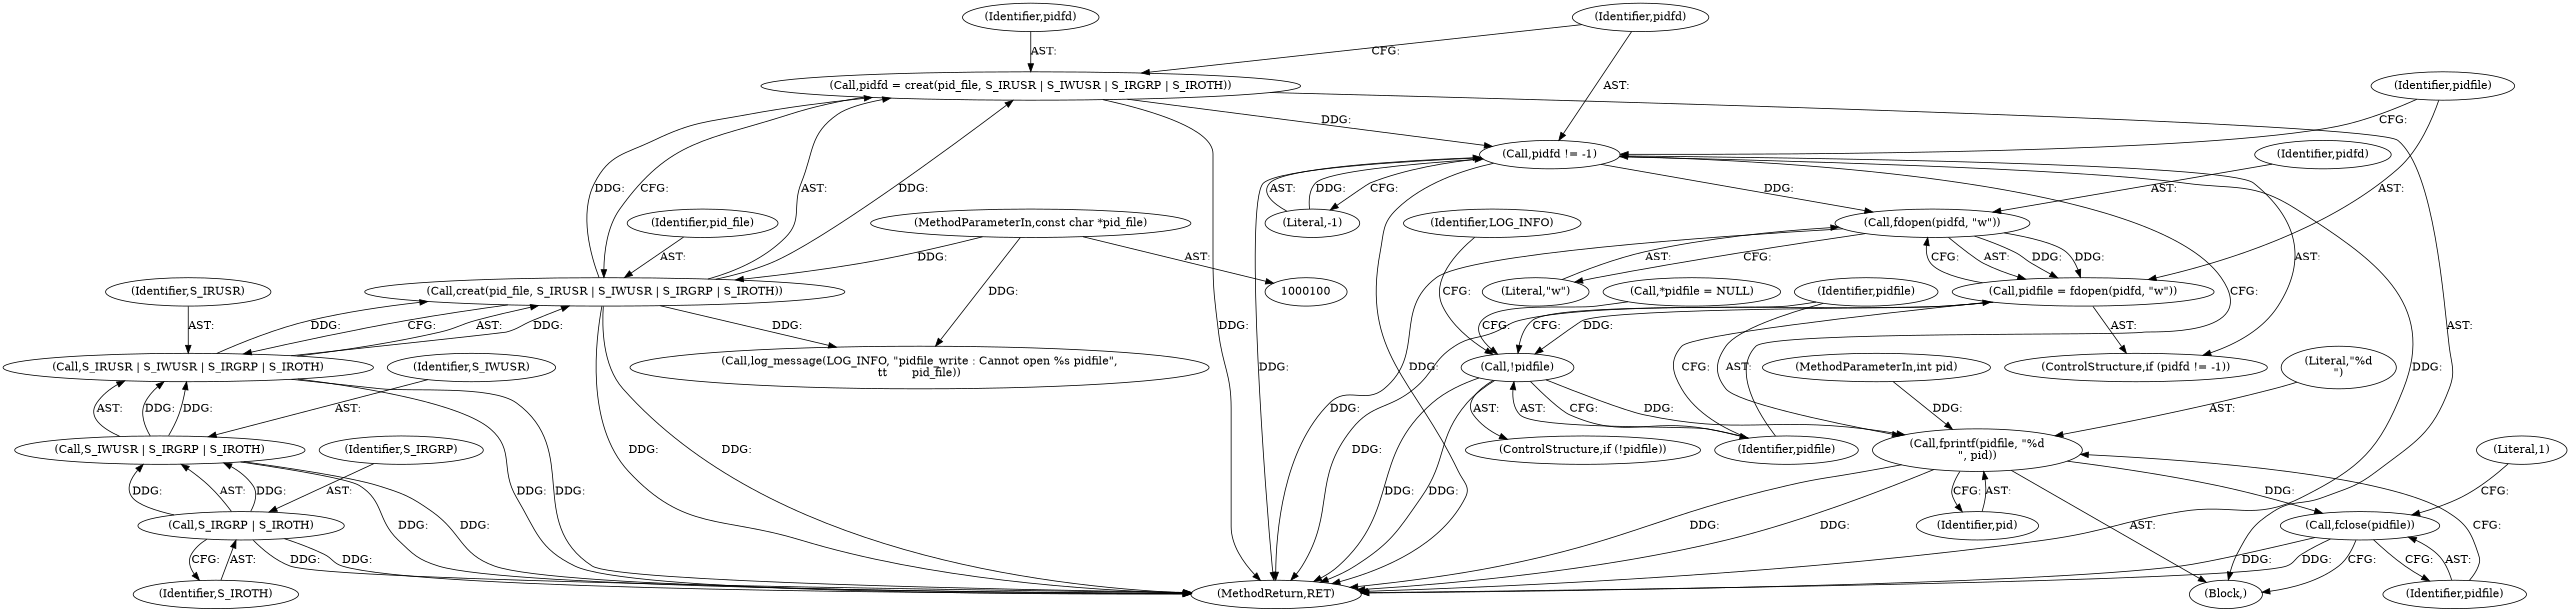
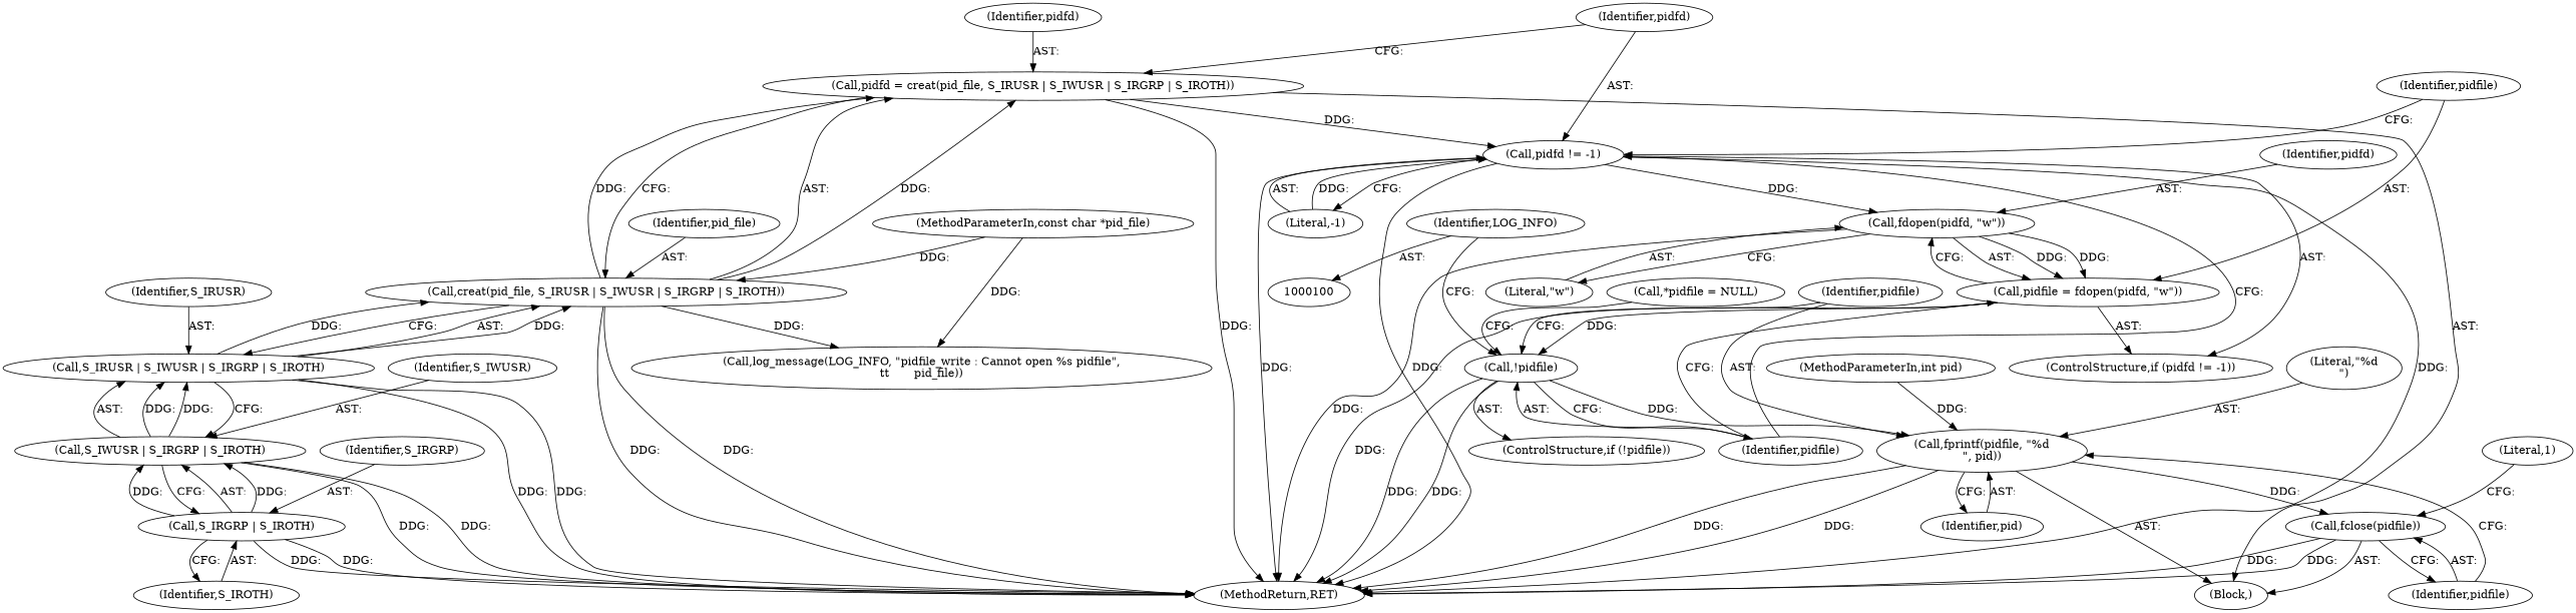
  digraph {
    fontname="DejaVu Serif"
    node [fontname="DejaVu Serif"]
    edge [fontname="DejaVu Serif"]
    n1 [label="(Call,pidfd = creat(pid_file, S_IRUSR | S_IWUSR | S_IRGRP | S_IROTH))"]
    n2 [label="(Call,creat(pid_file, S_IRUSR | S_IWUSR | S_IRGRP | S_IROTH))"]
    n3 [label="(Call,pidfd != -1)"]
    n4 [label="(MethodReturn,RET)"]
    n5 [label="(Block,)"]
    n6 [label="(Call,S_IRUSR | S_IWUSR | S_IRGRP | S_IROTH)"]
    n7 [label="(Call,log_message(LOG_INFO, \"pidfile_write : Cannot open %s pidfile\",\n\t\t       pid_file))"]
    n8 [label="(Call,fdopen(pidfd, \"w\"))"]
    n9 [label="(ControlStructure,if (pidfd != -1))"]
    n10 [label="(Literal,-1)"]
    n11 [label="(Call,S_IWUSR | S_IRGRP | S_IROTH)"]
    n12 [label="(MethodParameterIn,const char *pid_file)"]
    1000100
    n14 [label="(Call,S_IRGRP | S_IROTH)"]
    n15 [label="(Identifier,S_IROTH)"]
    n16 [label="(Call,pidfile = fdopen(pidfd, \"w\"))"]
    n17 [label="(Literal,\"w\")"]
    n18 [label="(Call,!pidfile)"]
    n19 [label="(Call,fprintf(pidfile, \"%d\n\", pid))"]
    n20 [label="(ControlStructure,if (!pidfile))"]
    n21 [label="(Identifier,pidfile)"]
    n22 [label="(Call,fclose(pidfile))"]
    n23 [label="(Identifier,pid)"]
    n24 [label="(Identifier,pidfile)"]
    n25 [label="(Literal,\"%d\n\")"]
    n26 [label="(Identifier,pidfd)"]
    n27 [label="(Identifier,pid_file)"]
    n28 [label="(Call,*pidfile = NULL)"]
    n29 [label="(Literal,1)"]
    n30 [label="(Identifier,pidfile)"]
    n31 [label="(Identifier,pidfd)"]
    n32 [label="(Identifier,LOG_INFO)"]
    n33 [label="(Identifier,S_IRUSR)"]
    n34 [label="(Identifier,S_IRGRP)"]
    n35 [label="(Identifier,S_IWUSR)"]
    n36 [label="(Identifier,pidfile)"]
    n37 [label="(MethodParameterIn,int pid)"]
    n38 [label="(Identifier,pidfd)"]
    n1 -> n2 [label="CFG: "]
    n1 -> n3 [label="DDG: "]
    n1 -> n4 [label="DDG: "]
    n1 -> n5 [label="AST: "]
    n2 -> n1 [label="AST: "]
    n2 -> n1 [label="DDG: "]
    n2 -> n1 [label="DDG: "]
    n2 -> n4 [label="DDG: "]
    n2 -> n4 [label="DDG: "]
    n2 -> n6 [label="CFG: "]
    n2 -> n7 [label="DDG: "]
    n3 -> n4 [label="DDG: "]
    n3 -> n4 [label="DDG: "]
    n3 -> n4 [label="DDG: "]
    n3 -> n8 [label="DDG: "]
    n3 -> n9 [label="AST: "]
    n3 -> n10 [label="CFG: "]
    n6 -> n2 [label="AST: "]
    n6 -> n2 [label="DDG: "]
    n6 -> n2 [label="DDG: "]
    n6 -> n4 [label="DDG: "]
    n6 -> n4 [label="DDG: "]
+   n6 -> n11 [label="CFG: "]
    n8 -> n4 [label="DDG: "]
    n8 -> n16 [label="AST: "]
    n8 -> n16 [label="DDG: "]
    n8 -> n16 [label="DDG: "]
    n8 -> n17 [label="CFG: "]
    n10 -> n3 [label="AST: "]
    n10 -> n3 [label="DDG: "]
    n11 -> n4 [label="DDG: "]
    n11 -> n4 [label="DDG: "]
    n11 -> n6 [label="AST: "]
    n11 -> n6 [label="DDG: "]
    n11 -> n6 [label="DDG: "]
+   n11 -> n14 [label="CFG: "]
    n12 -> n2 [label="DDG: "]
    n12 -> n7 [label="DDG: "]
-   n12 -> 1000100 [label="AST: "]
+   n32 -> 1000100 [label="AST: "]
    n14 -> n4 [label="DDG: "]
    n14 -> n4 [label="DDG: "]
    n14 -> n11 [label="AST: "]
    n14 -> n11 [label="DDG: "]
    n14 -> n11 [label="DDG: "]
    n14 -> n15 [label="CFG: "]
    n15 -> n14 [label="AST: "]
    n16 -> n4 [label="DDG: "]
    n16 -> n8 [label="CFG: "]
    n16 -> n9 [label="AST: "]
    n16 -> n18 [label="DDG: "]
    n17 -> n8 [label="AST: "]
    n18 -> n4 [label="DDG: "]
    n18 -> n4 [label="DDG: "]
    n18 -> n19 [label="DDG: "]
    n18 -> n20 [label="AST: "]
    n18 -> n21 [label="CFG: "]
    n19 -> n4 [label="DDG: "]
    n19 -> n4 [label="DDG: "]
    n19 -> n5 [label="AST: "]
    n19 -> n22 [label="DDG: "]
    n19 -> n23 [label="CFG: "]
    n21 -> n3 [label="CFG: "]
    n21 -> n16 [label="CFG: "]
    n21 -> n18 [label="AST: "]
    n22 -> n4 [label="DDG: "]
    n22 -> n4 [label="DDG: "]
-   n22 -> n5 [label="CFG: "]
+   n22 -> n5 [label="AST: "]
    n22 -> n24 [label="CFG: "]
    n23 -> n19 [label="AST: "]
    n24 -> n19 [label="CFG: "]
    n24 -> n22 [label="AST: "]
    n25 -> n19 [label="AST: "]
    n26 -> n1 [label="CFG: "]
    n26 -> n3 [label="AST: "]
    n27 -> n2 [label="AST: "]
    n28 -> n18 [label="CFG: "]
    n29 -> n22 [label="CFG: "]
    n30 -> n3 [label="CFG: "]
    n30 -> n16 [label="AST: "]
    n31 -> n8 [label="AST: "]
    n32 -> n18 [label="CFG: "]
    n33 -> n6 [label="AST: "]
    n34 -> n14 [label="AST: "]
    n35 -> n11 [label="AST: "]
    n36 -> n18 [label="CFG: "]
    n36 -> n19 [label="AST: "]
    n37 -> n19 [label="DDG: "]
    n38 -> n1 [label="AST: "]
  }
